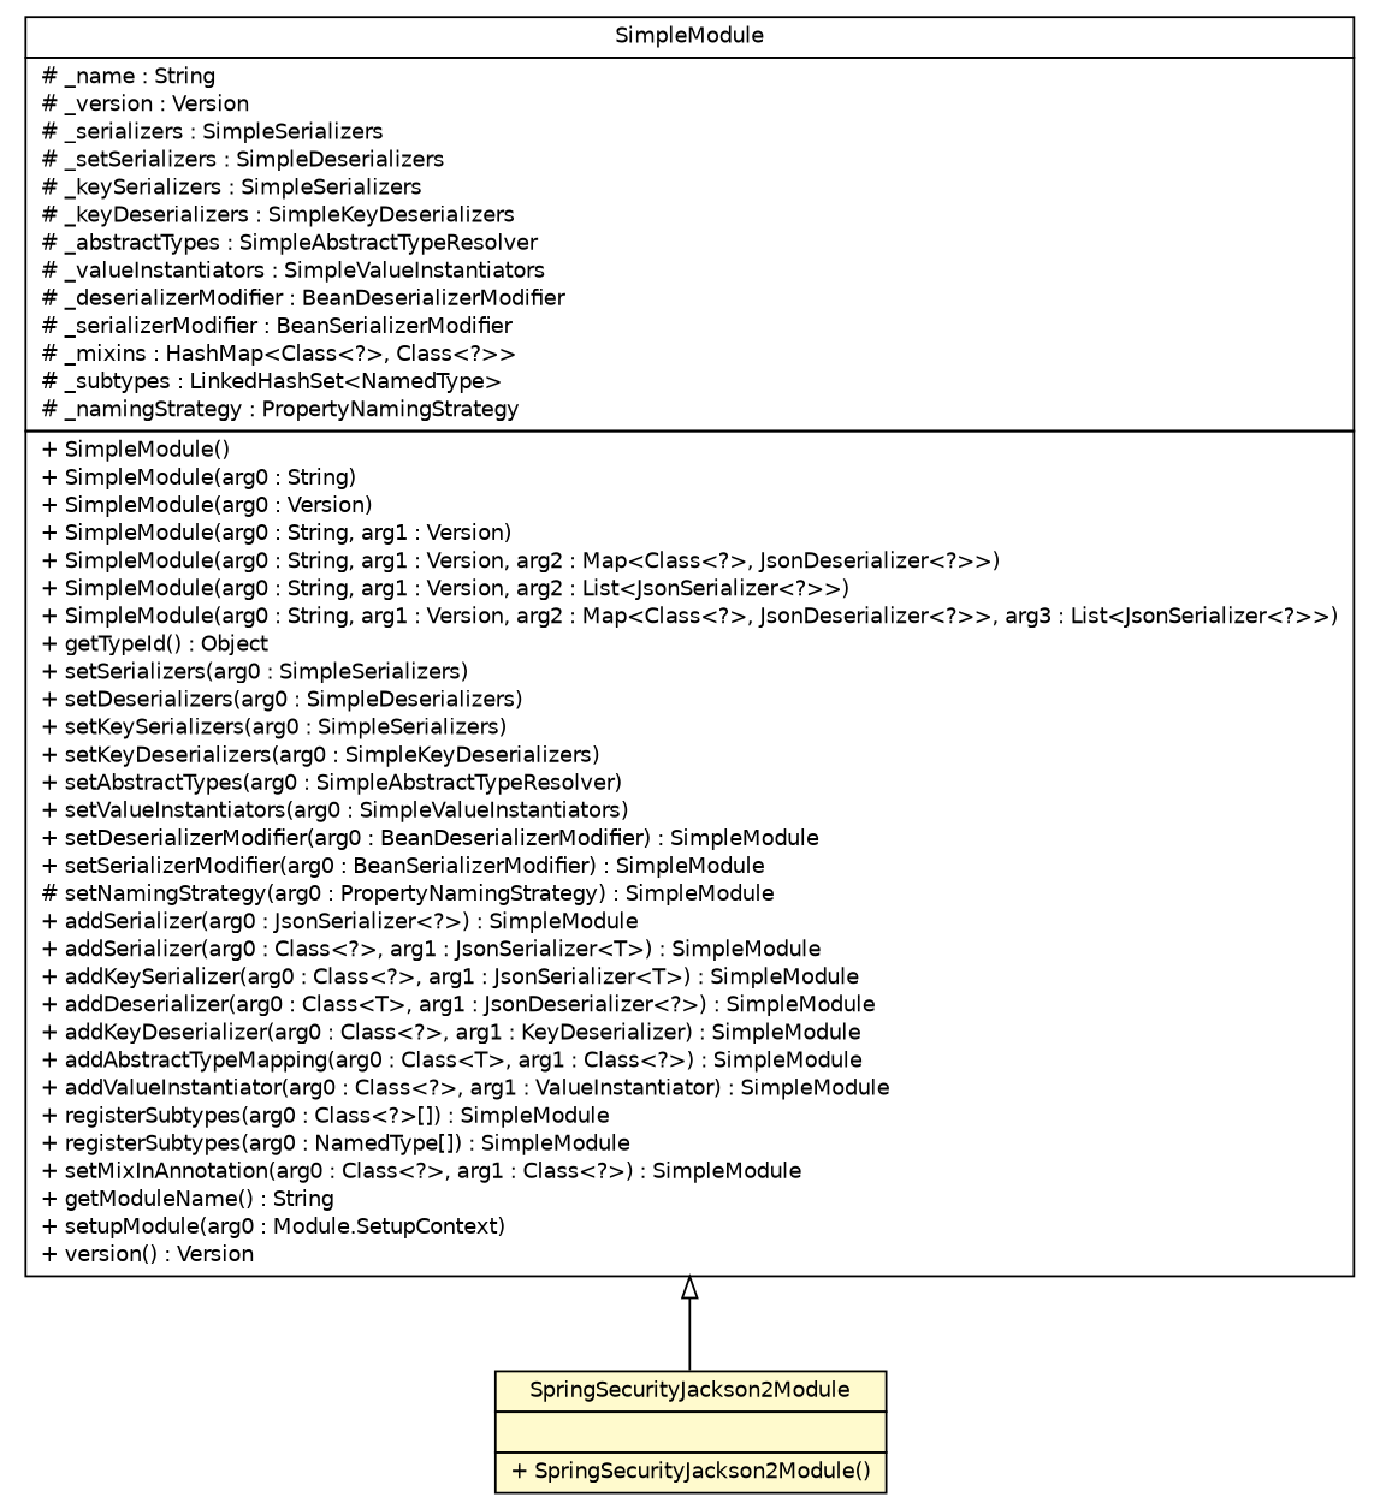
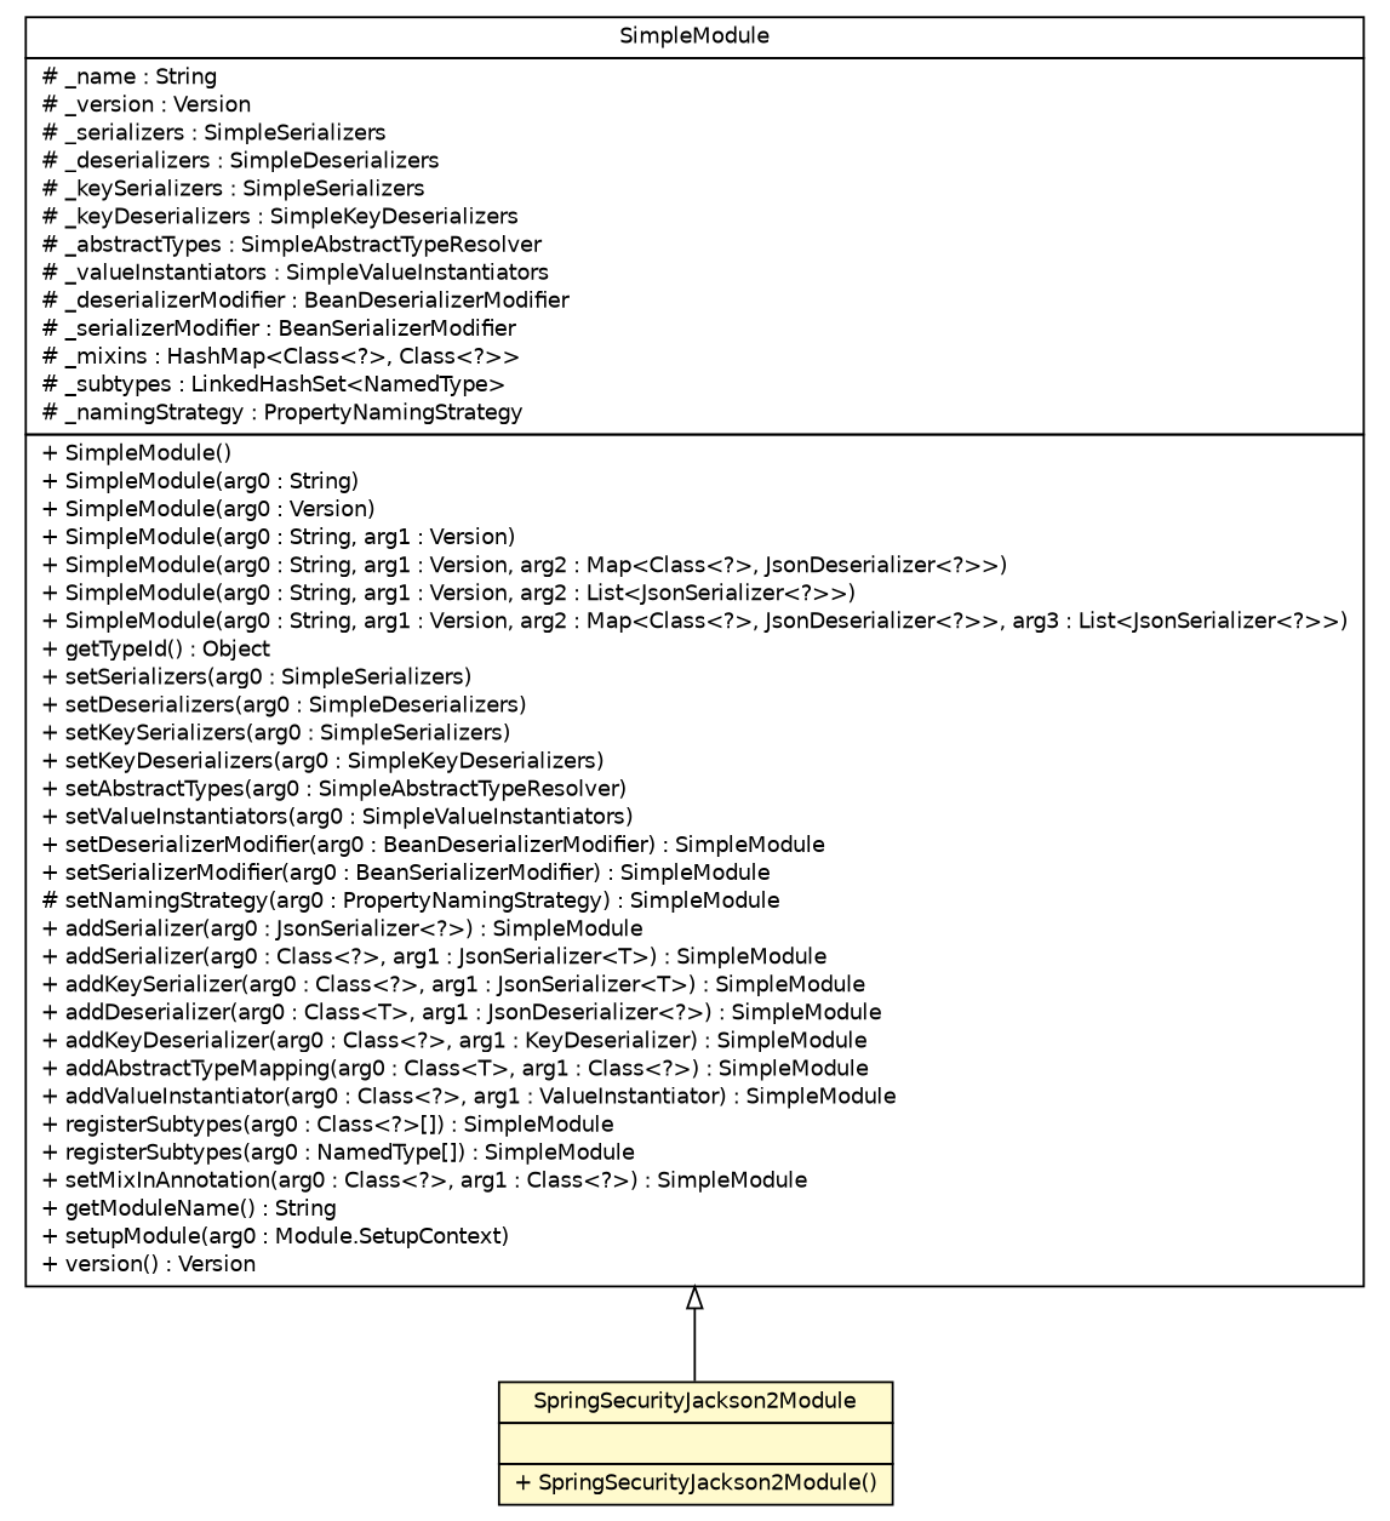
  digraph {
    nodesep=0.25
    ranksep=0.5
    node [fontcolor=black fontname=Helvetica fontsize=10.0 shape=plaintext]
    n1 [label=<<table title="cn.home1.oss.lib.common.SpringSecurityJackson2Module" border="0" cellborder="1" cellspacing="0" cellpadding="2" port="p" bgcolor="lemonChiffon" href="./SpringSecurityJackson2Module.html"> 		<tr><td><table border="0" cellspacing="0" cellpadding="1"> <tr><td align="center" balign="center"> SpringSecurityJackson2Module </td></tr> 		</table></td></tr> 		<tr><td><table border="0" cellspacing="0" cellpadding="1"> <tr><td align="left" balign="left">  </td></tr> 		</table></td></tr> 		<tr><td><table border="0" cellspacing="0" cellpadding="1"> <tr><td align="left" balign="left"> + SpringSecurityJackson2Module() </td></tr> 		</table></td></tr> 		</table>>]
-   n2 [label=<<table title="com.fasterxml.jackson.databind.module.SimpleModule" border="0" cellborder="1" cellspacing="0" cellpadding="2" port="p" href="http://java.sun.com/j2se/1.4.2/docs/api/com/fasterxml/jackson/databind/module/SimpleModule.html"> 		<tr><td><table border="0" cellspacing="0" cellpadding="1"> <tr><td align="center" balign="center"> SimpleModule </td></tr> 		</table></td></tr> 		<tr><td><table border="0" cellspacing="0" cellpadding="1"> <tr><td align="left" balign="left"> # _name : String </td></tr> <tr><td align="left" balign="left"> # _version : Version </td></tr> <tr><td align="left" balign="left"> # _serializers : SimpleSerializers </td></tr> <tr><td align="left" balign="left"> # _setSerializers : SimpleDeserializers </td></tr> <tr><td align="left" balign="left"> # _keySerializers : SimpleSerializers </td></tr> <tr><td align="left" balign="left"> # _keyDeserializers : SimpleKeyDeserializers </td></tr> <tr><td align="left" balign="left"> # _abstractTypes : SimpleAbstractTypeResolver </td></tr> <tr><td align="left" balign="left"> # _valueInstantiators : SimpleValueInstantiators </td></tr> <tr><td align="left" balign="left"> # _deserializerModifier : BeanDeserializerModifier </td></tr> <tr><td align="left" balign="left"> # _serializerModifier : BeanSerializerModifier </td></tr> <tr><td align="left" balign="left"> # _mixins : HashMap&lt;Class&lt;?&gt;, Class&lt;?&gt;&gt; </td></tr> <tr><td align="left" balign="left"> # _subtypes : LinkedHashSet&lt;NamedType&gt; </td></tr> <tr><td align="left" balign="left"> # _namingStrategy : PropertyNamingStrategy </td></tr> 		</table></td></tr> 		<tr><td><table border="0" cellspacing="0" cellpadding="1"> <tr><td align="left" balign="left"> + SimpleModule() </td></tr> <tr><td align="left" balign="left"> + SimpleModule(arg0 : String) </td></tr> <tr><td align="left" balign="left"> + SimpleModule(arg0 : Version) </td></tr> <tr><td align="left" balign="left"> + SimpleModule(arg0 : String, arg1 : Version) </td></tr> <tr><td align="left" balign="left"> + SimpleModule(arg0 : String, arg1 : Version, arg2 : Map&lt;Class&lt;?&gt;, JsonDeserializer&lt;?&gt;&gt;) </td></tr> <tr><td align="left" balign="left"> + SimpleModule(arg0 : String, arg1 : Version, arg2 : List&lt;JsonSerializer&lt;?&gt;&gt;) </td></tr> <tr><td align="left" balign="left"> + SimpleModule(arg0 : String, arg1 : Version, arg2 : Map&lt;Class&lt;?&gt;, JsonDeserializer&lt;?&gt;&gt;, arg3 : List&lt;JsonSerializer&lt;?&gt;&gt;) </td></tr> <tr><td align="left" balign="left"> + getTypeId() : Object </td></tr> <tr><td align="left" balign="left"> + setSerializers(arg0 : SimpleSerializers) </td></tr> <tr><td align="left" balign="left"> + setDeserializers(arg0 : SimpleDeserializers) </td></tr> <tr><td align="left" balign="left"> + setKeySerializers(arg0 : SimpleSerializers) </td></tr> <tr><td align="left" balign="left"> + setKeyDeserializers(arg0 : SimpleKeyDeserializers) </td></tr> <tr><td align="left" balign="left"> + setAbstractTypes(arg0 : SimpleAbstractTypeResolver) </td></tr> <tr><td align="left" balign="left"> + setValueInstantiators(arg0 : SimpleValueInstantiators) </td></tr> <tr><td align="left" balign="left"> + setDeserializerModifier(arg0 : BeanDeserializerModifier) : SimpleModule </td></tr> <tr><td align="left" balign="left"> + setSerializerModifier(arg0 : BeanSerializerModifier) : SimpleModule </td></tr> <tr><td align="left" balign="left"> # setNamingStrategy(arg0 : PropertyNamingStrategy) : SimpleModule </td></tr> <tr><td align="left" balign="left"> + addSerializer(arg0 : JsonSerializer&lt;?&gt;) : SimpleModule </td></tr> <tr><td align="left" balign="left"> + addSerializer(arg0 : Class&lt;?&gt;, arg1 : JsonSerializer&lt;T&gt;) : SimpleModule </td></tr> <tr><td align="left" balign="left"> + addKeySerializer(arg0 : Class&lt;?&gt;, arg1 : JsonSerializer&lt;T&gt;) : SimpleModule </td></tr> <tr><td align="left" balign="left"> + addDeserializer(arg0 : Class&lt;T&gt;, arg1 : JsonDeserializer&lt;?&gt;) : SimpleModule </td></tr> <tr><td align="left" balign="left"> + addKeyDeserializer(arg0 : Class&lt;?&gt;, arg1 : KeyDeserializer) : SimpleModule </td></tr> <tr><td align="left" balign="left"> + addAbstractTypeMapping(arg0 : Class&lt;T&gt;, arg1 : Class&lt;?&gt;) : SimpleModule </td></tr> <tr><td align="left" balign="left"> + addValueInstantiator(arg0 : Class&lt;?&gt;, arg1 : ValueInstantiator) : SimpleModule </td></tr> <tr><td align="left" balign="left"> + registerSubtypes(arg0 : Class&lt;?&gt;[]) : SimpleModule </td></tr> <tr><td align="left" balign="left"> + registerSubtypes(arg0 : NamedType[]) : SimpleModule </td></tr> <tr><td align="left" balign="left"> + setMixInAnnotation(arg0 : Class&lt;?&gt;, arg1 : Class&lt;?&gt;) : SimpleModule </td></tr> <tr><td align="left" balign="left"> + getModuleName() : String </td></tr> <tr><td align="left" balign="left"> + setupModule(arg0 : Module.SetupContext) </td></tr> <tr><td align="left" balign="left"> + version() : Version </td></tr> 		</table></td></tr> 		</table>>]
+   n2 [label=<<table title="com.fasterxml.jackson.databind.module.SimpleModule" border="0" cellborder="1" cellspacing="0" cellpadding="2" port="p" href="http://java.sun.com/j2se/1.4.2/docs/api/com/fasterxml/jackson/databind/module/SimpleModule.html"> 		<tr><td><table border="0" cellspacing="0" cellpadding="1"> <tr><td align="center" balign="center"> SimpleModule </td></tr> 		</table></td></tr> 		<tr><td><table border="0" cellspacing="0" cellpadding="1"> <tr><td align="left" balign="left"> # _name : String </td></tr> <tr><td align="left" balign="left"> # _version : Version </td></tr> <tr><td align="left" balign="left"> # _serializers : SimpleSerializers </td></tr> <tr><td align="left" balign="left"> # _deserializers : SimpleDeserializers </td></tr> <tr><td align="left" balign="left"> # _keySerializers : SimpleSerializers </td></tr> <tr><td align="left" balign="left"> # _keyDeserializers : SimpleKeyDeserializers </td></tr> <tr><td align="left" balign="left"> # _abstractTypes : SimpleAbstractTypeResolver </td></tr> <tr><td align="left" balign="left"> # _valueInstantiators : SimpleValueInstantiators </td></tr> <tr><td align="left" balign="left"> # _deserializerModifier : BeanDeserializerModifier </td></tr> <tr><td align="left" balign="left"> # _serializerModifier : BeanSerializerModifier </td></tr> <tr><td align="left" balign="left"> # _mixins : HashMap&lt;Class&lt;?&gt;, Class&lt;?&gt;&gt; </td></tr> <tr><td align="left" balign="left"> # _subtypes : LinkedHashSet&lt;NamedType&gt; </td></tr> <tr><td align="left" balign="left"> # _namingStrategy : PropertyNamingStrategy </td></tr> 		</table></td></tr> 		<tr><td><table border="0" cellspacing="0" cellpadding="1"> <tr><td align="left" balign="left"> + SimpleModule() </td></tr> <tr><td align="left" balign="left"> + SimpleModule(arg0 : String) </td></tr> <tr><td align="left" balign="left"> + SimpleModule(arg0 : Version) </td></tr> <tr><td align="left" balign="left"> + SimpleModule(arg0 : String, arg1 : Version) </td></tr> <tr><td align="left" balign="left"> + SimpleModule(arg0 : String, arg1 : Version, arg2 : Map&lt;Class&lt;?&gt;, JsonDeserializer&lt;?&gt;&gt;) </td></tr> <tr><td align="left" balign="left"> + SimpleModule(arg0 : String, arg1 : Version, arg2 : List&lt;JsonSerializer&lt;?&gt;&gt;) </td></tr> <tr><td align="left" balign="left"> + SimpleModule(arg0 : String, arg1 : Version, arg2 : Map&lt;Class&lt;?&gt;, JsonDeserializer&lt;?&gt;&gt;, arg3 : List&lt;JsonSerializer&lt;?&gt;&gt;) </td></tr> <tr><td align="left" balign="left"> + getTypeId() : Object </td></tr> <tr><td align="left" balign="left"> + setSerializers(arg0 : SimpleSerializers) </td></tr> <tr><td align="left" balign="left"> + setDeserializers(arg0 : SimpleDeserializers) </td></tr> <tr><td align="left" balign="left"> + setKeySerializers(arg0 : SimpleSerializers) </td></tr> <tr><td align="left" balign="left"> + setKeyDeserializers(arg0 : SimpleKeyDeserializers) </td></tr> <tr><td align="left" balign="left"> + setAbstractTypes(arg0 : SimpleAbstractTypeResolver) </td></tr> <tr><td align="left" balign="left"> + setValueInstantiators(arg0 : SimpleValueInstantiators) </td></tr> <tr><td align="left" balign="left"> + setDeserializerModifier(arg0 : BeanDeserializerModifier) : SimpleModule </td></tr> <tr><td align="left" balign="left"> + setSerializerModifier(arg0 : BeanSerializerModifier) : SimpleModule </td></tr> <tr><td align="left" balign="left"> # setNamingStrategy(arg0 : PropertyNamingStrategy) : SimpleModule </td></tr> <tr><td align="left" balign="left"> + addSerializer(arg0 : JsonSerializer&lt;?&gt;) : SimpleModule </td></tr> <tr><td align="left" balign="left"> + addSerializer(arg0 : Class&lt;?&gt;, arg1 : JsonSerializer&lt;T&gt;) : SimpleModule </td></tr> <tr><td align="left" balign="left"> + addKeySerializer(arg0 : Class&lt;?&gt;, arg1 : JsonSerializer&lt;T&gt;) : SimpleModule </td></tr> <tr><td align="left" balign="left"> + addDeserializer(arg0 : Class&lt;T&gt;, arg1 : JsonDeserializer&lt;?&gt;) : SimpleModule </td></tr> <tr><td align="left" balign="left"> + addKeyDeserializer(arg0 : Class&lt;?&gt;, arg1 : KeyDeserializer) : SimpleModule </td></tr> <tr><td align="left" balign="left"> + addAbstractTypeMapping(arg0 : Class&lt;T&gt;, arg1 : Class&lt;?&gt;) : SimpleModule </td></tr> <tr><td align="left" balign="left"> + addValueInstantiator(arg0 : Class&lt;?&gt;, arg1 : ValueInstantiator) : SimpleModule </td></tr> <tr><td align="left" balign="left"> + registerSubtypes(arg0 : Class&lt;?&gt;[]) : SimpleModule </td></tr> <tr><td align="left" balign="left"> + registerSubtypes(arg0 : NamedType[]) : SimpleModule </td></tr> <tr><td align="left" balign="left"> + setMixInAnnotation(arg0 : Class&lt;?&gt;, arg1 : Class&lt;?&gt;) : SimpleModule </td></tr> <tr><td align="left" balign="left"> + getModuleName() : String </td></tr> <tr><td align="left" balign="left"> + setupModule(arg0 : Module.SetupContext) </td></tr> <tr><td align="left" balign="left"> + version() : Version </td></tr> 		</table></td></tr> 		</table>>]
    n2 -> n1 [arrowtail=empty dir=back fontname=Helvetica fontsize=10 headport=p labelfontname=Helvetica labelfontsize=10 tailport=p]
  }
